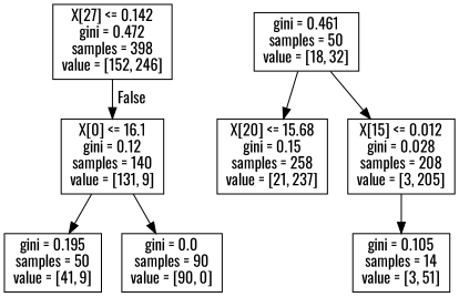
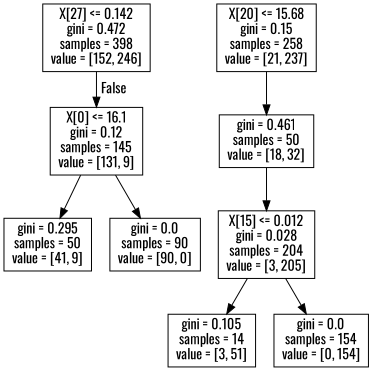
  digraph {
    fontname=Oswald
    node [fontname=Oswald shape=box]
    edge [fontname=Oswald]
    n1 [label="X[27] <= 0.142\ngini = 0.472\nsamples = 398\nvalue = [152, 246]"]
-   n2 [label="X[0] <= 16.1\ngini = 0.12\nsamples = 140\nvalue = [131, 9]"]
+   n2 [label="X[0] <= 16.1\ngini = 0.12\nsamples = 145\nvalue = [131, 9]"]
    n3 [label="X[20] <= 15.68\ngini = 0.15\nsamples = 258\nvalue = [21, 237]"]
    n4 [label="gini = 0.461\nsamples = 50\nvalue = [18, 32]"]
-   n5 [label="gini = 0.195\nsamples = 50\nvalue = [41, 9]"]
+   n5 [label="gini = 0.295\nsamples = 50\nvalue = [41, 9]"]
    n6 [label="gini = 0.0\nsamples = 90\nvalue = [90, 0]"]
-   n7 [label="X[15] <= 0.012\ngini = 0.028\nsamples = 208\nvalue = [3, 205]"]
+   n7 [label="X[15] <= 0.012\ngini = 0.028\nsamples = 204\nvalue = [3, 205]"]
    n8 [label="gini = 0.105\nsamples = 14\nvalue = [3, 51]"]
+   n9 [label="gini = 0.0\nsamples = 154\nvalue = [0, 154]"]
    n1 -> n2 [headlabel=False labelangle=-45 labeldistance=2.5]
    n2 -> n5
    n2 -> n6
-   n4 -> n3
+   n3 -> n4
    n4 -> n7
    n7 -> n8
+   n7 -> n9
  }
